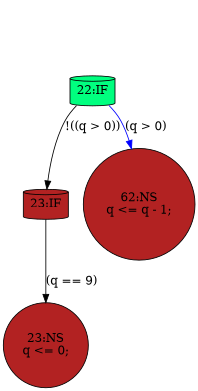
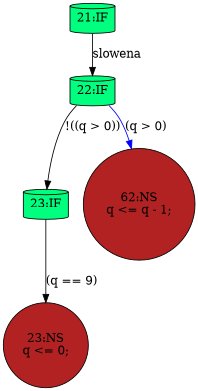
  strict digraph {
    node [fillcolor=springgreen shape=cylinder statements="[]" style=filled typ=IfStatement]
    edge [color=black cond="['q']" lineno=22]
-   n1 [ast="<pyverilog.vparser.ast.IfStatement object at 0x7f16afbb71d0>" fillcolor=firebrick label="23:IF"]
+   n1 [ast="<pyverilog.vparser.ast.IfStatement object at 0x7f16afbb71d0>" label="23:IF"]
    n2 [ast="<pyverilog.vparser.ast.NonblockingSubstitution object at 0x7f16afbb7c50>" fillcolor=firebrick label="23:NS\nq <= 0;" shape=circle statements="[<pyverilog.vparser.ast.NonblockingSubstitution object at 0x7f16afbb7c50>]" typ=NonblockingSubstitution]
+   n3 [ast="<pyverilog.vparser.ast.IfStatement object at 0x7f16afbb7f90>" label="21:IF"]
    n4 [ast="<pyverilog.vparser.ast.IfStatement object at 0x7f16afbb7fd0>" label="22:IF"]
    n5 [ast="<pyverilog.vparser.ast.NonblockingSubstitution object at 0x7f16afb98050>" fillcolor=firebrick label="62:NS\nq <= q - 1;" shape=circle statements="[<pyverilog.vparser.ast.NonblockingSubstitution object at 0x7f16afb98050>]" typ=NonblockingSubstitution]
    n1 -> n2 [label="(q == 9)" lineno=23]
+   n3 -> n4 [cond="['slowena']" label=slowena lineno=21]
    n4 -> n1 [label="!((q > 0))"]
    n4 -> n5 [color=blue label="(q > 0)"]
  }
